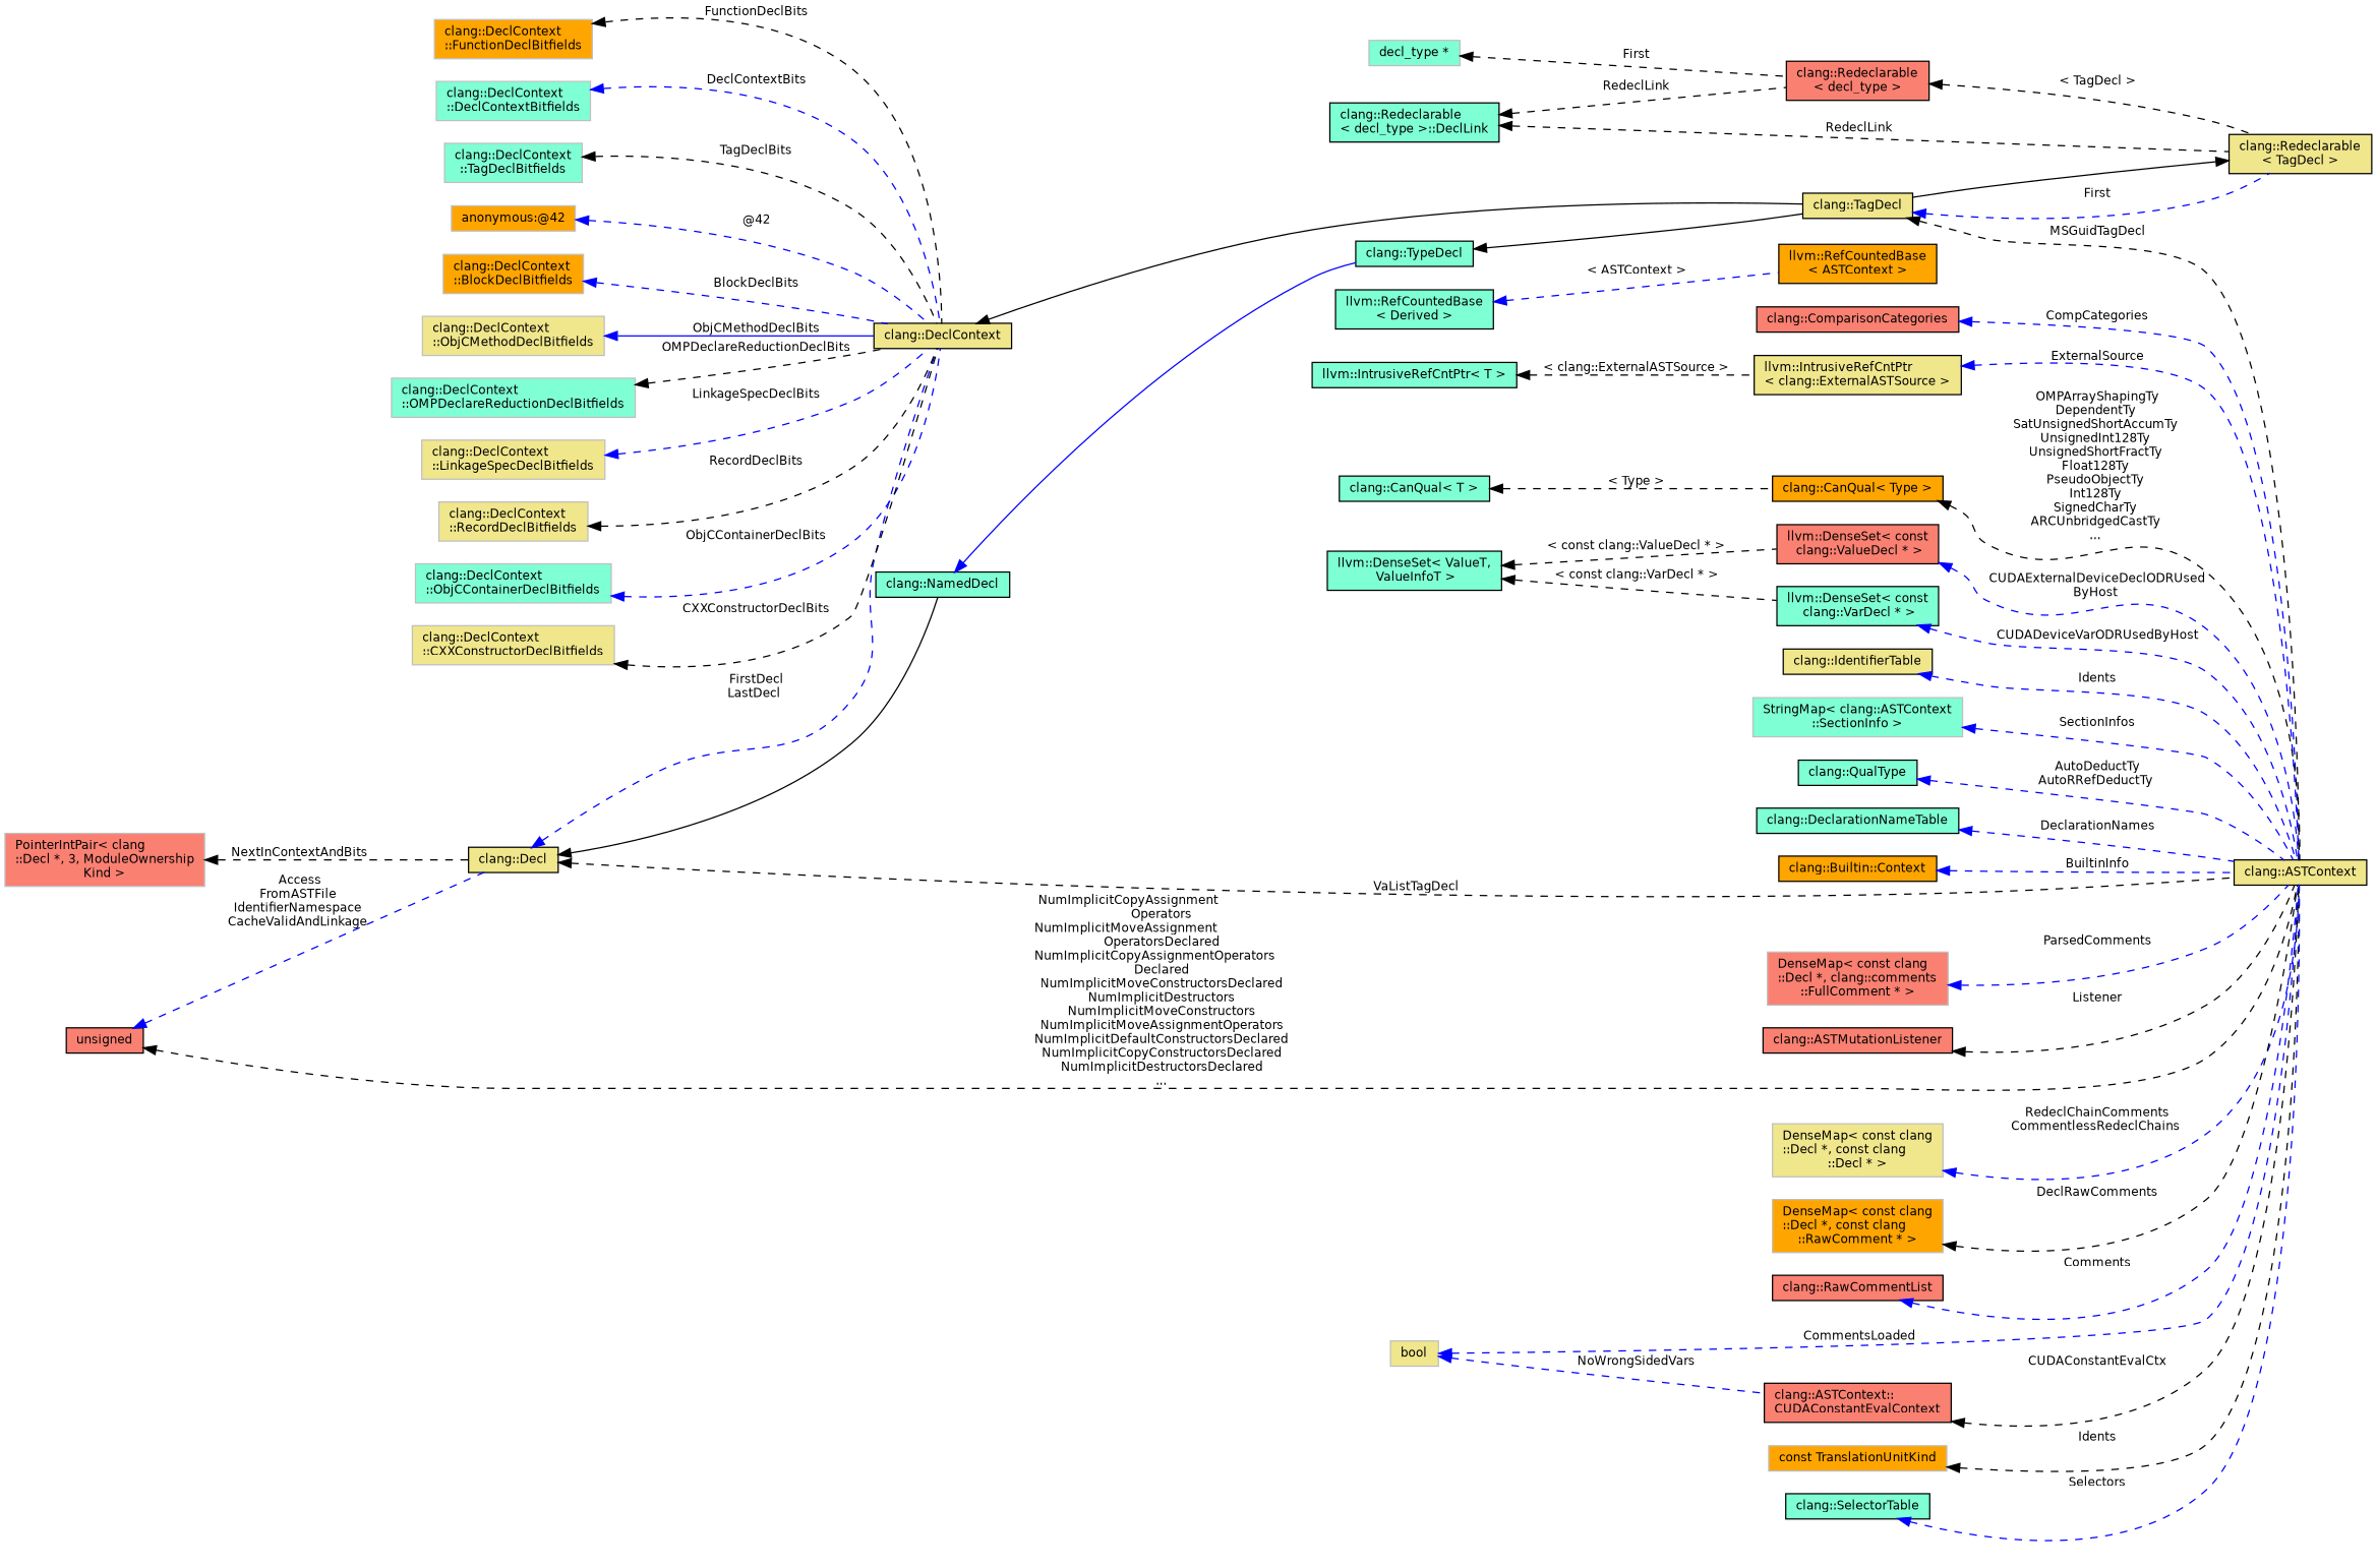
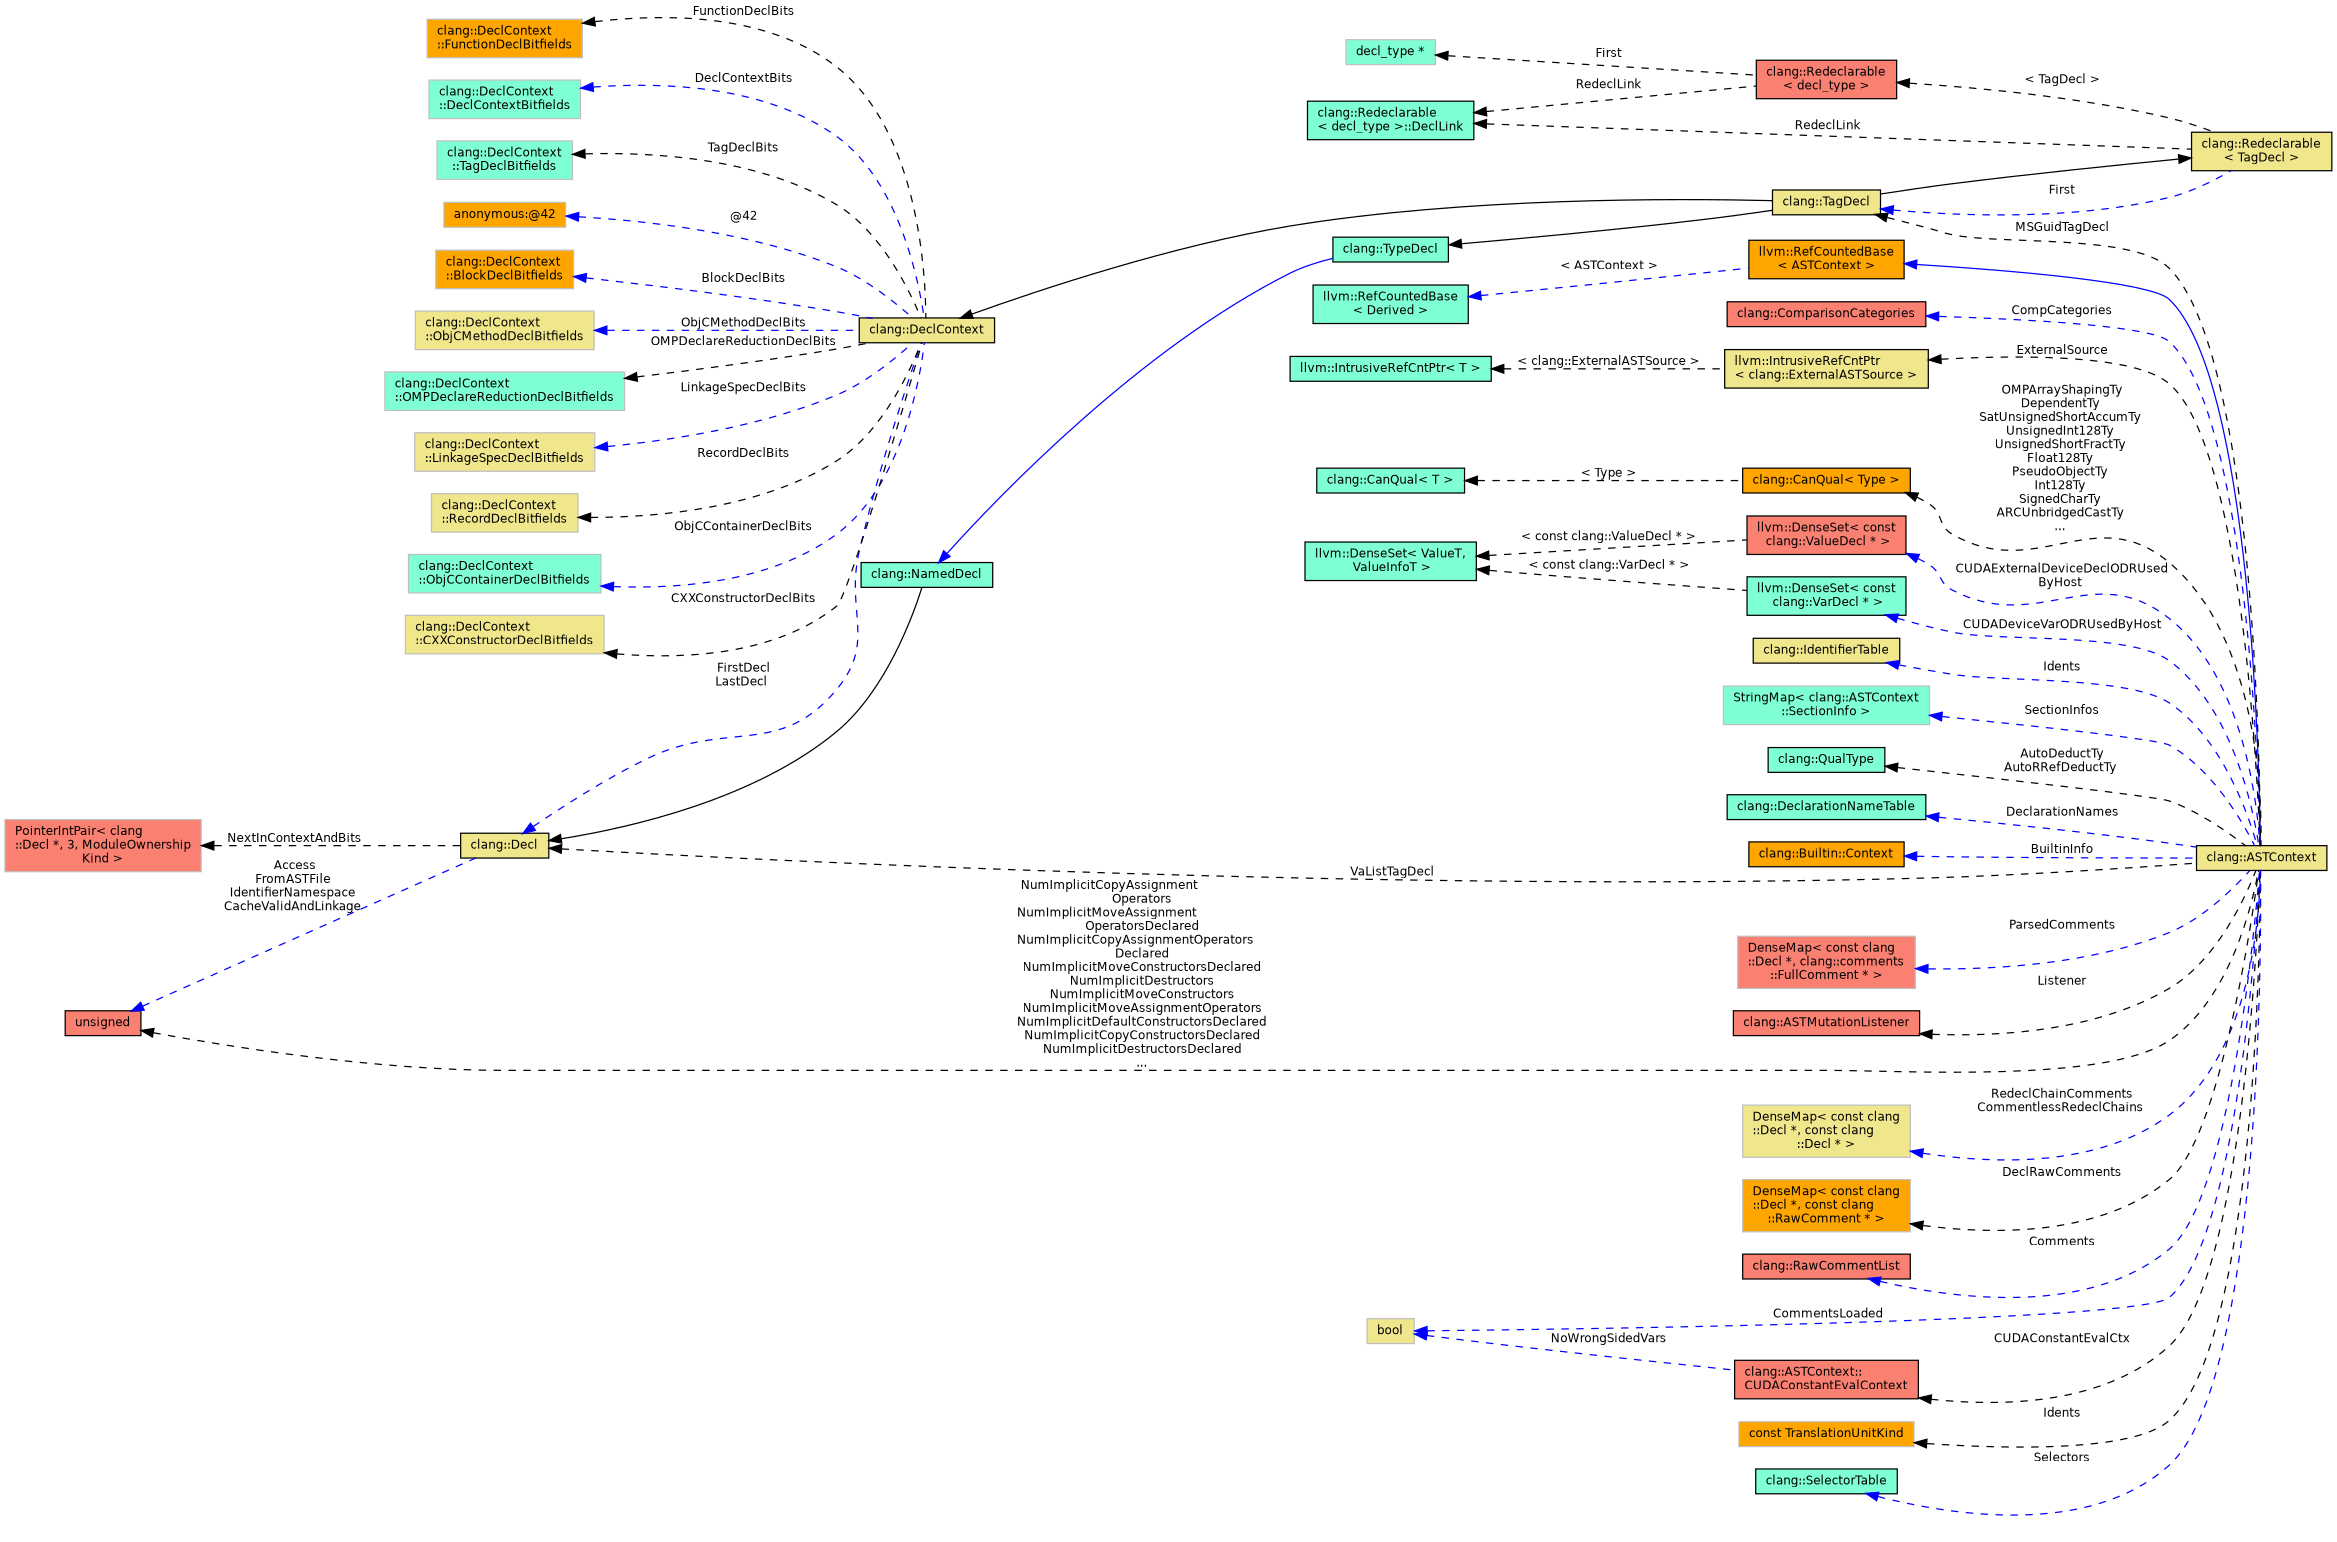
  digraph {
    fontname="DejaVu Sans"
    rankdir=LR
    node [color=black fillcolor=aquamarine fontname="DejaVu Sans" fontsize=10 shape=record style=filled]
    edge [color=black dir=back fontname="DejaVu Sans" fontsize=10 labelfontname=Helvetica labelfontsize=10 style=dashed]
    n1 [fillcolor=khaki fontcolor=black height=0.2 label="clang::ASTContext" width=0.4]
    n2 [fillcolor=orange height=0.2 label="llvm::RefCountedBase\l\< ASTContext \>" width=0.4]
    n3 [height=0.2 label="llvm::RefCountedBase\l\< Derived \>" width=0.4]
    n4 [fillcolor=salmon height=0.2 label="clang::ComparisonCategories" width=0.4]
    n5 [fillcolor=khaki height=0.2 label="llvm::IntrusiveRefCntPtr\l\< clang::ExternalASTSource \>" width=0.4]
    n6 [height=0.2 label="llvm::IntrusiveRefCntPtr\< T \>" width=0.4]
    n7 [fillcolor=orange height=0.2 label="clang::CanQual\< Type \>" width=0.4]
    n8 [height=0.2 label="clang::CanQual\< T \>" width=0.4]
    n9 [fillcolor=salmon height=0.2 label="llvm::DenseSet\< const\l clang::ValueDecl * \>" width=0.4]
    n10 [height=0.2 label="llvm::DenseSet\< ValueT,\l ValueInfoT \>" width=0.4]
    n11 [height=0.2 label="llvm::DenseSet\< const\l clang::VarDecl * \>" width=0.4]
    n12 [fillcolor=khaki height=0.2 label="clang::IdentifierTable" width=0.4]
    n13 [color=grey75 height=0.2 label="StringMap\< clang::ASTContext\l::SectionInfo \>" width=0.4]
    n14 [height=0.2 label="clang::QualType" width=0.4]
    n15 [fillcolor=khaki height=0.2 label="clang::TagDecl" width=0.4]
    n16 [fillcolor=khaki height=0.2 label="clang::Redeclarable\l\< TagDecl \>" width=0.4]
    n17 [height=0.2 label="clang::TypeDecl" width=0.4]
    n18 [height=0.2 label="clang::NamedDecl" width=0.4]
    n19 [fillcolor=khaki height=0.2 label="clang::Decl" width=0.4]
    n20 [fillcolor=khaki height=0.2 label="clang::DeclContext" width=0.4]
    n21 [color=grey75 fillcolor=salmon height=0.2 label="PointerIntPair\< clang\l::Decl *, 3, ModuleOwnership\lKind \>" width=0.4]
    n22 [fillcolor=salmon height=0.2 label=unsigned width=0.4]
    n23 [color=grey75 height=0.2 label="clang::DeclContext\l::TagDeclBitfields" width=0.4]
    n24 [color=grey75 fillcolor=orange height=0.2 label="anonymous:@42" width=0.4]
    n25 [color=grey75 fillcolor=orange height=0.2 label="clang::DeclContext\l::BlockDeclBitfields" width=0.4]
    n26 [color=grey75 fillcolor=khaki height=0.2 label="clang::DeclContext\l::ObjCMethodDeclBitfields" width=0.4]
    n27 [color=grey75 height=0.2 label="clang::DeclContext\l::OMPDeclareReductionDeclBitfields" width=0.4]
    n28 [color=grey75 fillcolor=khaki height=0.2 label="clang::DeclContext\l::LinkageSpecDeclBitfields" width=0.4]
    n29 [color=grey75 fillcolor=khaki height=0.2 label="clang::DeclContext\l::RecordDeclBitfields" width=0.4]
    n30 [color=grey75 height=0.2 label="clang::DeclContext\l::ObjCContainerDeclBitfields" width=0.4]
    n31 [color=grey75 fillcolor=khaki height=0.2 label="clang::DeclContext\l::CXXConstructorDeclBitfields" width=0.4]
    n32 [color=grey75 fillcolor=orange height=0.2 label="clang::DeclContext\l::FunctionDeclBitfields" width=0.4]
    n33 [color=grey75 height=0.2 label="clang::DeclContext\l::DeclContextBitfields" width=0.4]
    n34 [height=0.2 label="clang::Redeclarable\l\< decl_type \>::DeclLink" width=0.4]
    n35 [fillcolor=salmon height=0.2 label="clang::Redeclarable\l\< decl_type \>" width=0.4]
    n36 [color=grey75 height=0.2 label="decl_type *" width=0.4]
    n37 [color=grey75 fillcolor=khaki height=0.2 label="DenseMap\< const clang\l::Decl *, const clang\l::Decl * \>" width=0.4]
    n38 [color=grey75 fillcolor=orange height=0.2 label="DenseMap\< const clang\l::Decl *, const clang\l::RawComment * \>" width=0.4]
    n39 [fillcolor=salmon height=0.2 label="clang::RawCommentList" width=0.4]
    n40 [color=grey75 fillcolor=khaki height=0.2 label=bool width=0.4]
    n41 [fillcolor=salmon height=0.2 label="clang::ASTContext::\lCUDAConstantEvalContext" width=0.4]
    n42 [color=grey75 fillcolor=orange height=0.2 label="const TranslationUnitKind" width=0.4]
    n43 [height=0.2 label="clang::SelectorTable" width=0.4]
    n44 [height=0.2 label="clang::DeclarationNameTable" width=0.4]
    n45 [fillcolor=orange height=0.2 label="clang::Builtin::Context" width=0.4]
    n46 [color=grey75 fillcolor=salmon height=0.2 label="DenseMap\< const clang\l::Decl *, clang::comments\l::FullComment * \>" width=0.4]
    n47 [fillcolor=salmon height=0.2 label="clang::ASTMutationListener" width=0.4]
+   n2 -> n1 [color=blue style=solid]
    n3 -> n2 [color=blue label=" \< ASTContext \>"]
    n4 -> n1 [color=blue label=" CompCategories"]
-   n5 -> n1 [color=blue label=" ExternalSource"]
+   n5 -> n1 [label=" ExternalSource"]
    n6 -> n5 [label=" \< clang::ExternalASTSource \>"]
    n7 -> n1 [label=" OMPArrayShapingTy\nDependentTy\nSatUnsignedShortAccumTy\nUnsignedInt128Ty\nUnsignedShortFractTy\nFloat128Ty\nPseudoObjectTy\nInt128Ty\nSignedCharTy\nARCUnbridgedCastTy\n..."]
    n8 -> n7 [label=" \< Type \>"]
    n9 -> n1 [color=blue label=" CUDAExternalDeviceDeclODRUsed\lByHost"]
    n10 -> n9 [label=" \< const clang::ValueDecl * \>"]
    n10 -> n11 [label=" \< const clang::VarDecl * \>"]
    n11 -> n1 [color=blue label=" CUDADeviceVarODRUsedByHost"]
    n12 -> n1 [color=blue label=" Idents"]
    n13 -> n1 [color=blue label=" SectionInfos"]
-   n14 -> n1 [color=blue label=" AutoDeductTy\nAutoRRefDeductTy"]
+   n14 -> n1 [label=" AutoDeductTy\nAutoRRefDeductTy"]
    n15 -> n1 [label=" MSGuidTagDecl"]
    n15 -> n16 [color=blue label=" First"]
    n16 -> n15 [style=solid]
    n17 -> n15 [style=solid]
    n18 -> n17 [color=blue style=solid]
    n19 -> n1 [label=" VaListTagDecl"]
    n19 -> n18 [style=solid]
    n19 -> n20 [color=blue label=" FirstDecl\nLastDecl"]
    n20 -> n15 [style=solid]
    n21 -> n19 [label=" NextInContextAndBits"]
    n22 -> n1 [label=" NumImplicitCopyAssignment\lOperators\nNumImplicitMoveAssignment\lOperatorsDeclared\nNumImplicitCopyAssignmentOperators\lDeclared\nNumImplicitMoveConstructorsDeclared\nNumImplicitDestructors\nNumImplicitMoveConstructors\nNumImplicitMoveAssignmentOperators\nNumImplicitDefaultConstructorsDeclared\nNumImplicitCopyConstructorsDeclared\nNumImplicitDestructorsDeclared\n..."]
    n22 -> n19 [color=blue label=" Access\nFromASTFile\nIdentifierNamespace\nCacheValidAndLinkage"]
    n23 -> n20 [label=" TagDeclBits"]
    n24 -> n20 [color=blue label=" @42"]
    n25 -> n20 [color=blue label=" BlockDeclBits"]
-   n26 -> n20 [color=blue label=" ObjCMethodDeclBits" style=solid]
+   n26 -> n20 [color=blue label=" ObjCMethodDeclBits"]
    n27 -> n20 [label=" OMPDeclareReductionDeclBits"]
    n28 -> n20 [color=blue label=" LinkageSpecDeclBits"]
    n29 -> n20 [label=" RecordDeclBits"]
    n30 -> n20 [color=blue label=" ObjCContainerDeclBits"]
    n31 -> n20 [label=" CXXConstructorDeclBits"]
    n32 -> n20 [label=" FunctionDeclBits"]
    n33 -> n20 [color=blue label=" DeclContextBits"]
    n34 -> n16 [label=" RedeclLink"]
    n34 -> n35 [label=" RedeclLink"]
    n35 -> n16 [label=" \< TagDecl \>"]
    n36 -> n35 [label=" First"]
    n37 -> n1 [color=blue label=" RedeclChainComments\nCommentlessRedeclChains"]
    n38 -> n1 [label=" DeclRawComments"]
    n39 -> n1 [color=blue label=" Comments"]
    n40 -> n1 [color=blue label=" CommentsLoaded"]
    n40 -> n41 [color=blue label=" NoWrongSidedVars"]
    n41 -> n1 [label=" CUDAConstantEvalCtx"]
    n42 -> n1 [label=" Idents"]
    n43 -> n1 [color=blue label=" Selectors"]
    n44 -> n1 [color=blue label=" DeclarationNames"]
    n45 -> n1 [color=blue label=" BuiltinInfo"]
    n46 -> n1 [color=blue label=" ParsedComments"]
    n47 -> n1 [label=" Listener"]
  }
